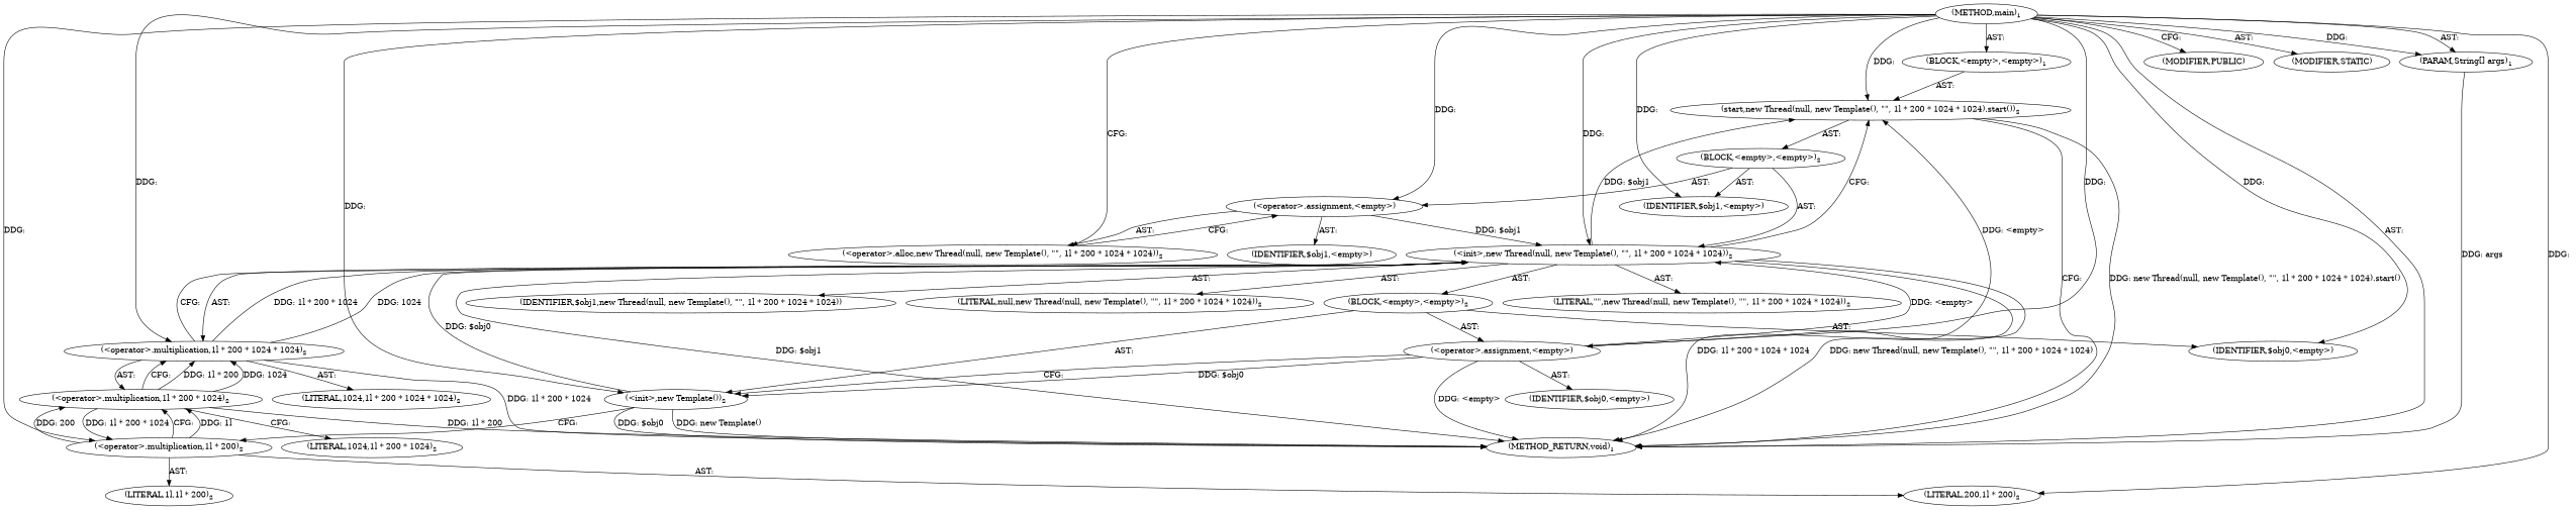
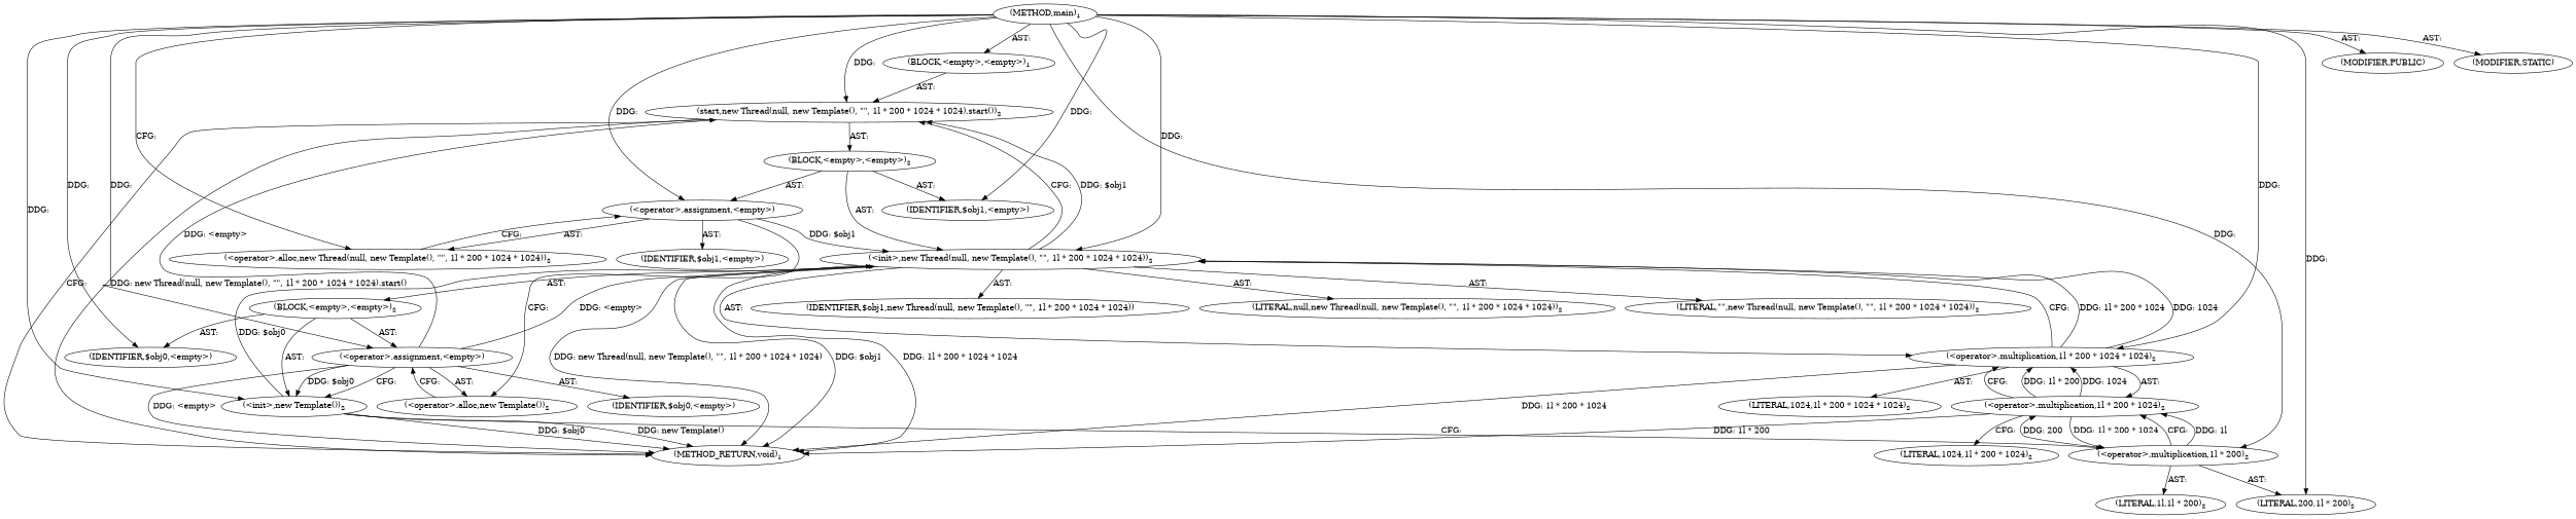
  digraph {
    n1 [label=<(METHOD,main)<SUB>1</SUB>>]
-   n2 [label=<(PARAM,String[] args)<SUB>1</SUB>>]
    n3 [label=<(BLOCK,&lt;empty&gt;,&lt;empty&gt;)<SUB>1</SUB>>]
    n4 [label=<(start,new Thread(null, new Template(), &quot;&quot;, 1l * 200 * 1024 * 1024).start())<SUB>2</SUB>>]
    n5 [label=<(&lt;operator&gt;.assignment,&lt;empty&gt;)>]
    n6 [label=<(&lt;operator&gt;.alloc,new Thread(null, new Template(), &quot;&quot;, 1l * 200 * 1024 * 1024))<SUB>2</SUB>>]
    n7 [label=<(&lt;init&gt;,new Thread(null, new Template(), &quot;&quot;, 1l * 200 * 1024 * 1024))<SUB>2</SUB>>]
    n8 [label=<(&lt;operator&gt;.assignment,&lt;empty&gt;)>]
    n9 [label=<(&lt;init&gt;,new Template())<SUB>2</SUB>>]
    n10 [label=<(IDENTIFIER,$obj0,&lt;empty&gt;)>]
    n11 [label=<(&lt;operator&gt;.multiplication,1l * 200 * 1024 * 1024)<SUB>2</SUB>>]
    n12 [label=<(&lt;operator&gt;.multiplication,1l * 200)<SUB>2</SUB>>]
    n13 [label=<(IDENTIFIER,$obj1,&lt;empty&gt;)>]
    n14 [label=<(MODIFIER,PUBLIC)>]
    n15 [label=<(MODIFIER,STATIC)>]
    n16 [label=<(METHOD_RETURN,void)<SUB>1</SUB>>]
    n17 [label=<(LITERAL,200,1l * 200)<SUB>2</SUB>>]
    n18 [label=<(BLOCK,&lt;empty&gt;,&lt;empty&gt;)<SUB>2</SUB>>]
    n19 [label=<(IDENTIFIER,$obj1,&lt;empty&gt;)>]
+   n20 [label=<(&lt;operator&gt;.alloc,new Template())<SUB>2</SUB>>]
    n21 [label=<(IDENTIFIER,$obj1,new Thread(null, new Template(), &quot;&quot;, 1l * 200 * 1024 * 1024))>]
    n22 [label=<(LITERAL,null,new Thread(null, new Template(), &quot;&quot;, 1l * 200 * 1024 * 1024))<SUB>2</SUB>>]
    n23 [label=<(BLOCK,&lt;empty&gt;,&lt;empty&gt;)<SUB>2</SUB>>]
    n24 [label=<(LITERAL,&quot;&quot;,new Thread(null, new Template(), &quot;&quot;, 1l * 200 * 1024 * 1024))<SUB>2</SUB>>]
    n25 [label=<(IDENTIFIER,$obj0,&lt;empty&gt;)>]
    n26 [label=<(&lt;operator&gt;.multiplication,1l * 200 * 1024)<SUB>2</SUB>>]
    n27 [label=<(LITERAL,1024,1l * 200 * 1024 * 1024)<SUB>2</SUB>>]
    n28 [label=<(LITERAL,1024,1l * 200 * 1024)<SUB>2</SUB>>]
    n29 [label=<(LITERAL,1l,1l * 200)<SUB>2</SUB>>]
-   n1 -> n2 [label="AST: "]
-   n1 -> n2 [label="DDG: "]
    n1 -> n3 [label="AST: "]
    n1 -> n4 [label="DDG: "]
    n1 -> n5 [label="DDG: "]
    n1 -> n6 [label="CFG: "]
    n1 -> n7 [label="DDG: "]
    n1 -> n8 [label="DDG: "]
    n1 -> n9 [label="DDG: "]
    n1 -> n10 [label="DDG: "]
    n1 -> n11 [label="DDG: "]
    n1 -> n12 [label="DDG: "]
    n1 -> n13 [label="DDG: "]
-   n1 -> n14 [label="CFG: "]
+   n1 -> n14 [label="AST: "]
    n1 -> n15 [label="AST: "]
-   n1 -> n16 [label="AST: "]
    n1 -> n17 [label="DDG: "]
-   n2 -> n16 [label="DDG: args"]
    n3 -> n4 [label="AST: "]
    n4 -> n16 [label="CFG: "]
    n4 -> n16 [label="DDG: new Thread(null, new Template(), &quot;&quot;, 1l * 200 * 1024 * 1024).start()"]
    n4 -> n18 [label="AST: "]
    n5 -> n6 [label="AST: "]
    n5 -> n7 [label="DDG: $obj1"]
    n5 -> n19 [label="AST: "]
+   n5 -> n20 [label="CFG: "]
    n6 -> n5 [label="CFG: "]
    n7 -> n4 [label="CFG: "]
    n7 -> n4 [label="DDG: $obj1"]
    n7 -> n11 [label="AST: "]
    n7 -> n16 [label="DDG: $obj1"]
    n7 -> n16 [label="DDG: 1l * 200 * 1024 * 1024"]
    n7 -> n16 [label="DDG: new Thread(null, new Template(), &quot;&quot;, 1l * 200 * 1024 * 1024)"]
    n7 -> n21 [label="AST: "]
    n7 -> n22 [label="AST: "]
    n7 -> n23 [label="AST: "]
    n7 -> n24 [label="AST: "]
    n8 -> n4 [label="DDG: &lt;empty&gt;"]
    n8 -> n7 [label="DDG: &lt;empty&gt;"]
    n8 -> n9 [label="CFG: "]
    n8 -> n9 [label="DDG: $obj0"]
    n8 -> n16 [label="DDG: &lt;empty&gt;"]
+   n8 -> n20 [label="AST: "]
    n8 -> n25 [label="AST: "]
    n9 -> n7 [label="DDG: $obj0"]
    n9 -> n12 [label="CFG: "]
    n9 -> n16 [label="DDG: $obj0"]
    n9 -> n16 [label="DDG: new Template()"]
    n11 -> n7 [label="CFG: "]
    n11 -> n7 [label="DDG: 1l * 200 * 1024"]
    n11 -> n7 [label="DDG: 1024"]
    n11 -> n16 [label="DDG: 1l * 200 * 1024"]
    n11 -> n26 [label="AST: "]
    n11 -> n27 [label="AST: "]
    n12 -> n17 [label="AST: "]
    n12 -> n26 [label="CFG: "]
    n12 -> n26 [label="DDG: 1l"]
    n12 -> n26 [label="DDG: 200"]
    n12 -> n29 [label="AST: "]
    n18 -> n5 [label="AST: "]
    n18 -> n7 [label="AST: "]
    n18 -> n13 [label="AST: "]
+   n20 -> n8 [label="CFG: "]
    n23 -> n8 [label="AST: "]
    n23 -> n9 [label="AST: "]
    n23 -> n10 [label="AST: "]
    n26 -> n11 [label="CFG: "]
    n26 -> n11 [label="DDG: 1l * 200"]
    n26 -> n11 [label="DDG: 1024"]
    n26 -> n12 [label="DDG: 1l * 200 * 1024"]
    n26 -> n16 [label="DDG: 1l * 200"]
    n26 -> n28 [label="CFG: "]
  }
